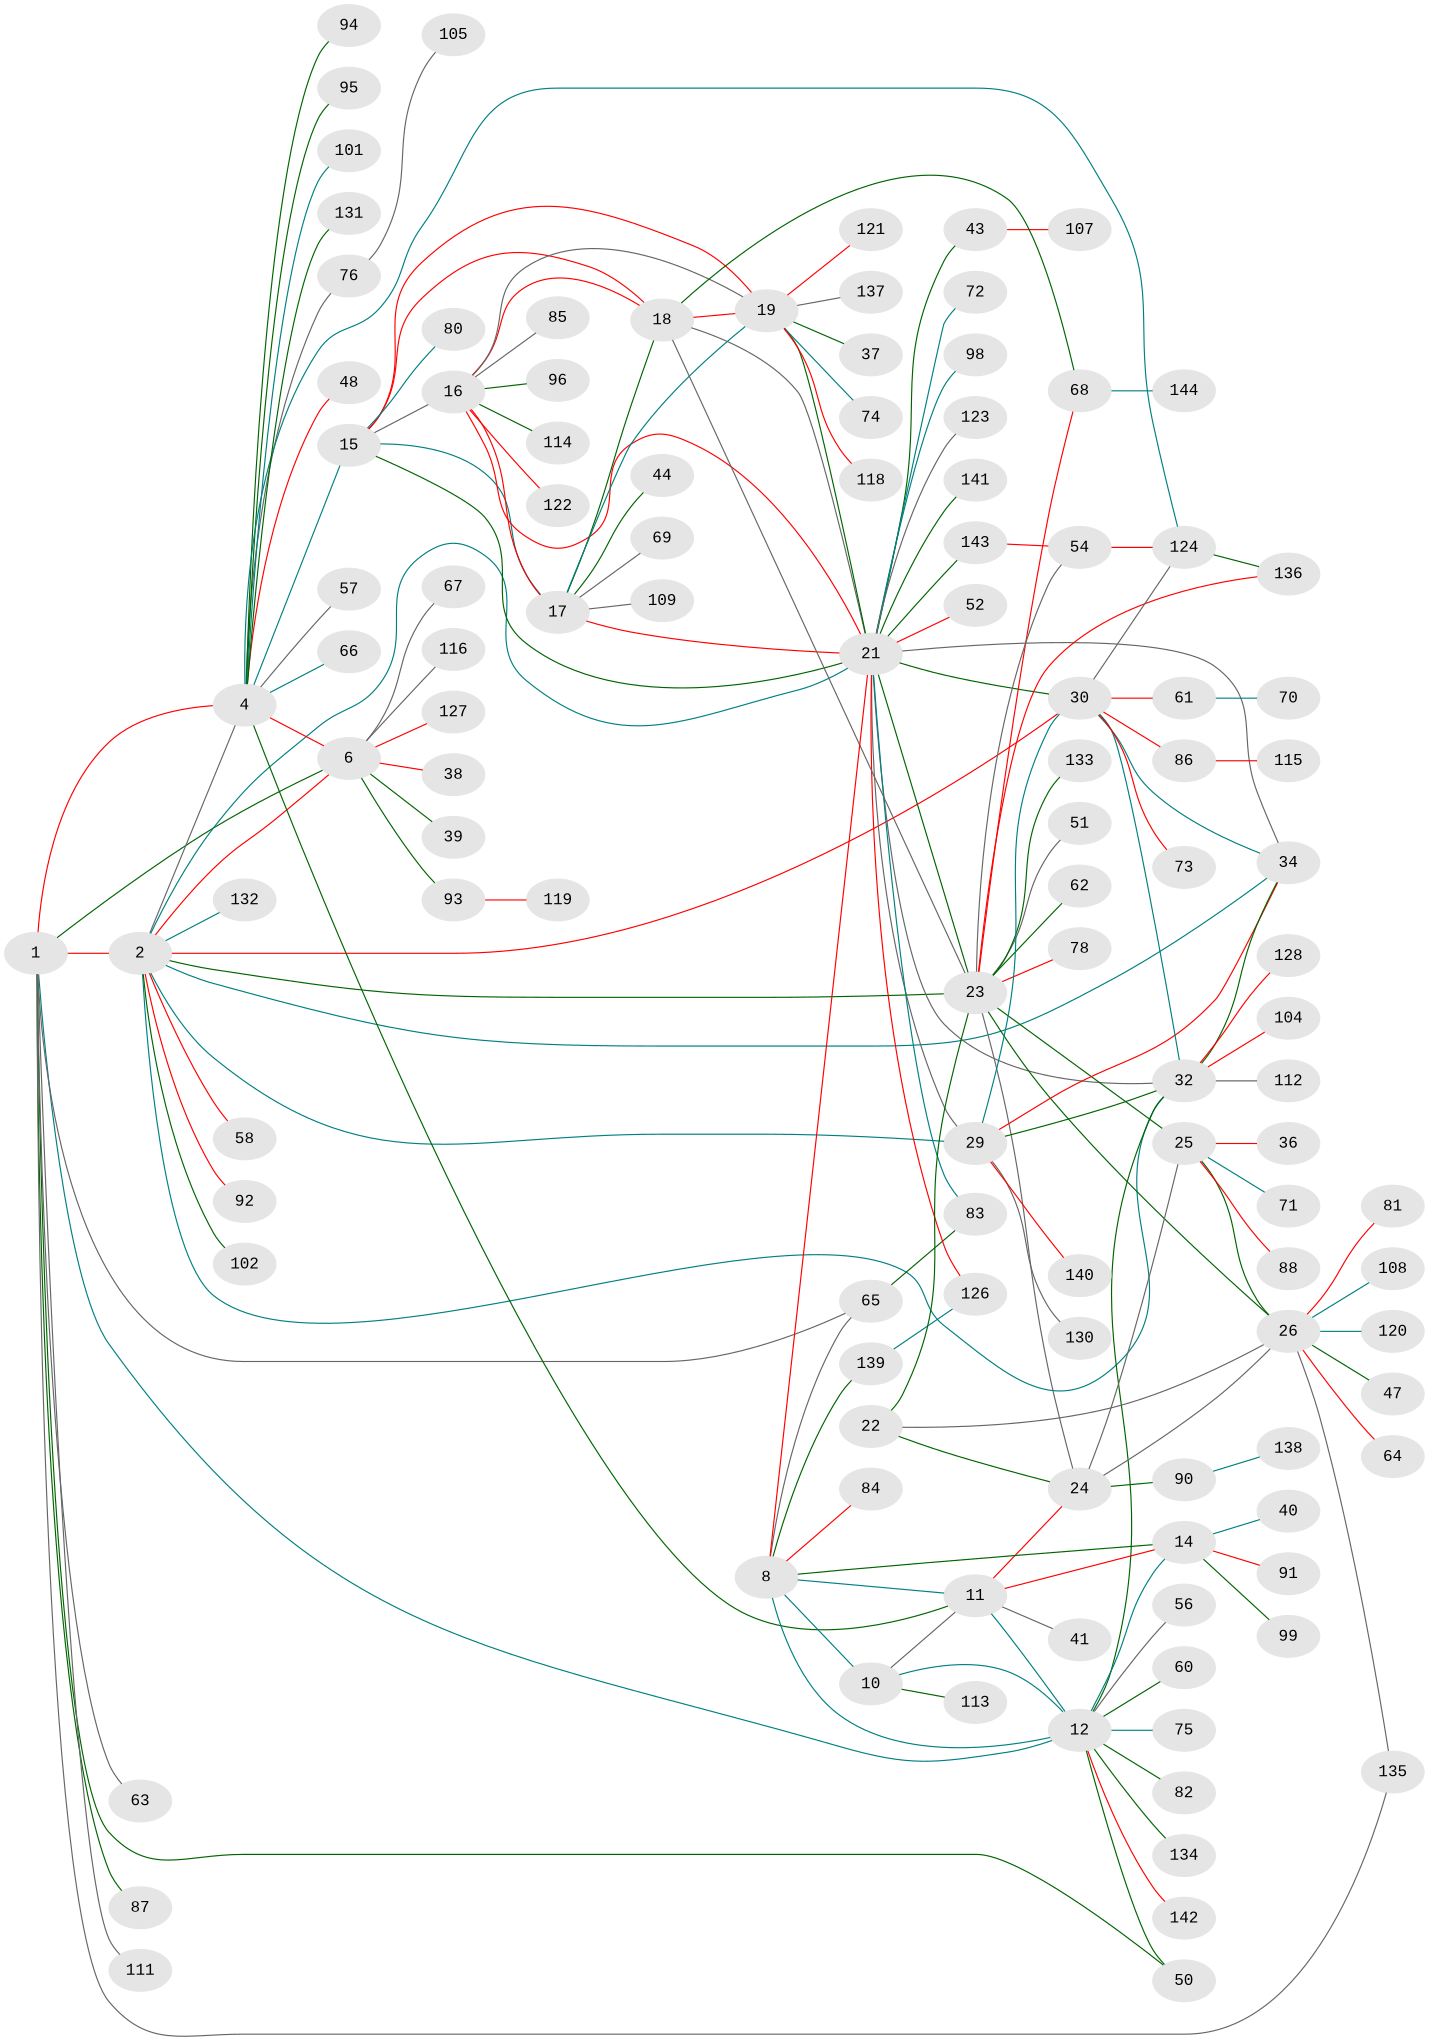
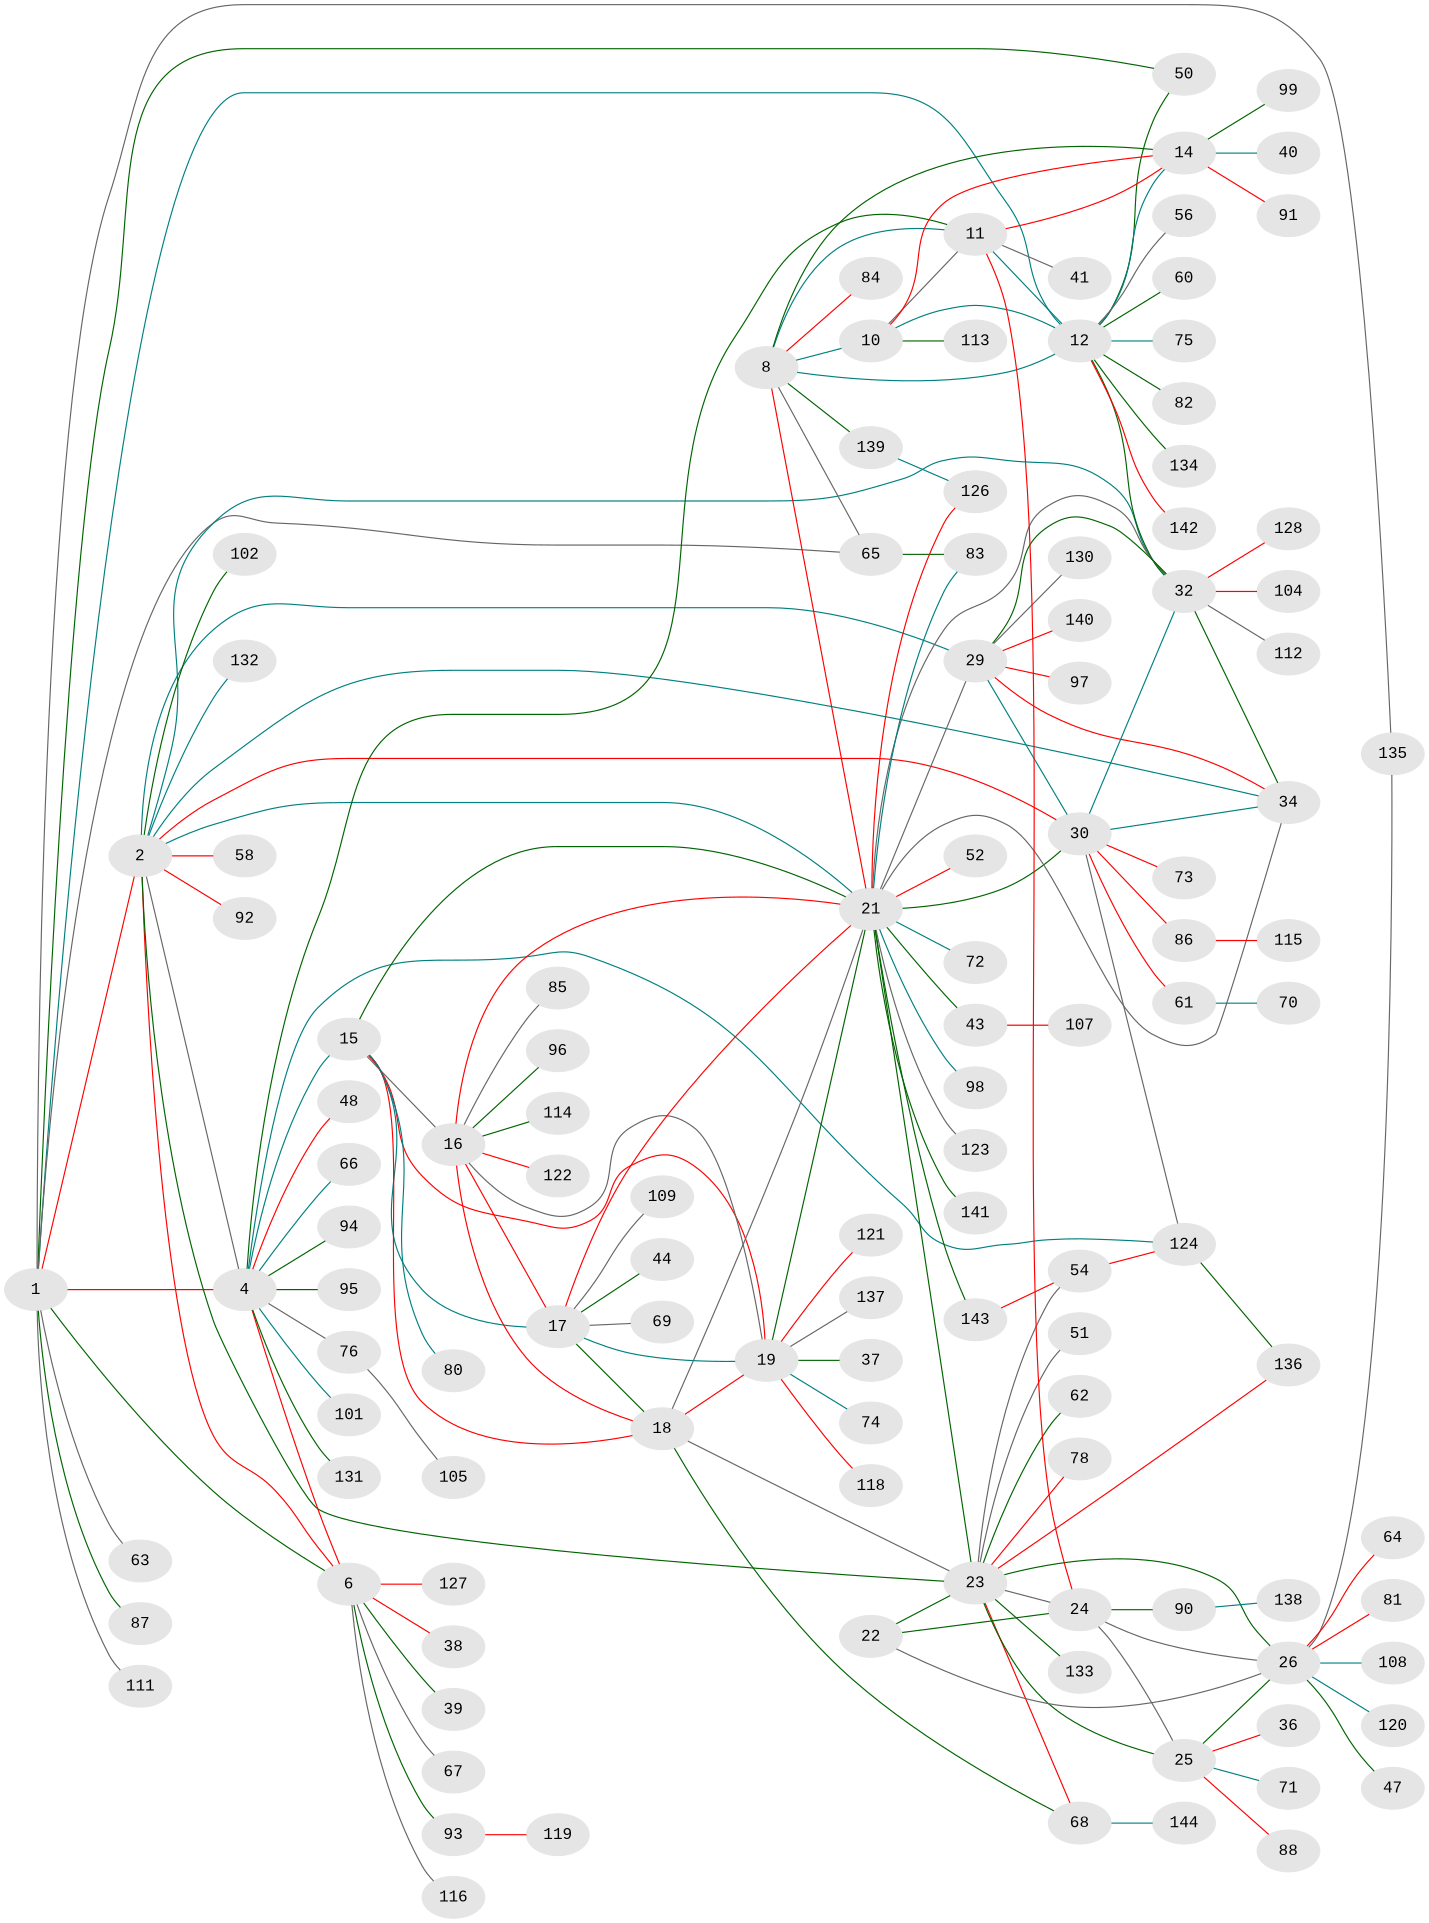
  graph {
    fontname="Liberation Mono"
    rankdir=LR
    node [color=gray90 fontname="Liberation Mono" style=filled]
    edge [color=red fontname="Liberation Mono"]
    1 [super="+3"]
    2 [super="+33"]
    4 [super="+5"]
    6 [super="+7"]
    12 [super="+13"]
    50 [super="+110"]
    63
    65
    87
    111
    135
    21 [super="+31"]
    23 [super="+27"]
    29 [super="+103"]
    30 [super="+35"]
    32 [super="+100"]
    34 [super="+117"]
    58
    92
    102
    132
    11 [super="+106"]
    15 [super="+79"]
    48 [super="+59"]
-   57 [super="+89"]
    66
    76
    94
    95
    101
    124 [super="+129"]
    131
    38
    39
    67
    93
    116
    127
    14 [super="+55"]
    56
    60
    75
    82
    134
    142
    83
    126
    43
    52
    72
    98
    123
    141
    143
    24 [super="+42"]
    68
    54
    25 [super="+28"]
    26 [super="+45"]
    51
    62
    78
    133
    136
+   97
    130
    140
    61
    73
    86
    104
    112
    128
    41
    16 [super="+53"]
    17 [super="+20"]
    18 [super="+71"]
    19 [super="+49"]
    80
    105
    119
    8 [super="+9"]
    10 [super="+46"]
    84
    139
    113
    40
    91
    99
    90
    85
    96
    114
    122
    44
    69
    109
    37
    74
    118
    121
    137
    144
    107
    22 [super="+125"]
    36
    n107 [label=71]
    88
    47
    64
    81
    108
    120
    138
    70
    115
    1 -- 2 [weight=2]
    1 -- 4 [weight=4]
    1 -- 6 [color=darkgreen weight=4]
    1 -- 12 [color=teal]
    1 -- 50 [color=darkgreen]
    1 -- 63 [color=gray40]
    1 -- 65 [color=gray40]
    1 -- 87 [color=darkgreen]
    1 -- 111 [color=gray40]
    1 -- 135 [color=gray40]
    2 -- 4 [color=gray40 weight=2]
    2 -- 6 [weight=2]
    2 -- 21 [color=teal]
    2 -- 23 [color=darkgreen]
    2 -- 29 [color=teal]
    2 -- 30 [weight=2]
    2 -- 32 [color=teal]
    2 -- 34 [color=teal]
    2 -- 58
    2 -- 92
    2 -- 102 [color=darkgreen]
    2 -- 132 [color=teal]
    4 -- 6 [weight=4]
    4 -- 11 [color=darkgreen]
    4 -- 15 [color=teal]
    4 -- 48
-   4 -- 57 [color=gray40]
    4 -- 66 [color=teal]
    4 -- 76 [color=gray40]
    4 -- 94 [color=darkgreen]
    4 -- 95 [color=darkgreen]
    4 -- 101 [color=teal]
    4 -- 124 [color=teal]
    4 -- 131 [color=darkgreen]
    6 -- 38
    6 -- 39 [color=darkgreen]
    6 -- 67 [color=gray40]
    6 -- 93 [color=darkgreen]
    6 -- 116 [color=gray40]
    6 -- 127
    12 -- 50 [color=darkgreen]
    12 -- 32 [color=darkgreen]
    12 -- 14 [color=teal weight=2]
    12 -- 56 [color=gray40]
    12 -- 60 [color=darkgreen]
    12 -- 75 [color=teal]
    12 -- 82 [color=darkgreen]
    12 -- 134 [color=darkgreen]
    12 -- 142
    65 -- 83 [color=darkgreen]
    21 -- 23 [color=darkgreen]
    21 -- 29 [color=gray40]
    21 -- 30 [color=darkgreen weight=2]
    21 -- 32 [color=gray40]
    21 -- 34 [color=gray40]
    21 -- 83 [color=teal]
    21 -- 126
    21 -- 43 [color=darkgreen]
    21 -- 52
    21 -- 72 [color=teal]
    21 -- 98 [color=teal]
    21 -- 123 [color=gray40]
    21 -- 141 [color=darkgreen]
    21 -- 143 [color=darkgreen]
    23 -- 24 [color=gray40 weight=2]
    23 -- 68
    23 -- 54 [color=gray40]
    23 -- 25 [color=darkgreen weight=4]
    23 -- 26 [color=darkgreen weight=2]
    23 -- 51 [color=gray40]
    23 -- 62 [color=darkgreen]
    23 -- 78
    23 -- 133 [color=darkgreen]
    23 -- 136
    29 -- 30 [color=teal weight=2]
    29 -- 32 [color=darkgreen]
    29 -- 34
+   29 -- 97
    29 -- 130 [color=gray40]
    29 -- 140
    30 -- 32 [color=teal weight=2]
    30 -- 34 [color=teal weight=2]
    30 -- 124 [color=gray40]
    30 -- 61
    30 -- 73
    30 -- 86
    32 -- 34 [color=darkgreen]
    32 -- 104
    32 -- 112 [color=gray40]
    32 -- 128
    11 -- 12 [color=teal weight=2]
    11 -- 14
    11 -- 24
    11 -- 41 [color=gray40]
    15 -- 21 [color=darkgreen]
    15 -- 16 [color=gray40]
    15 -- 17 [color=teal weight=2]
    15 -- 18
    15 -- 19
    15 -- 80 [color=teal]
    76 -- 105 [color=gray40]
    124 -- 136 [color=darkgreen]
    93 -- 119
    14 -- 40 [color=teal]
    14 -- 91
    14 -- 99 [color=darkgreen]
    43 -- 107
    143 -- 54
    24 -- 25 [color=gray40 weight=2]
    24 -- 26 [color=gray40]
    24 -- 90 [color=darkgreen]
    68 -- 144 [color=teal]
    54 -- 124
    25 -- 26 [color=darkgreen weight=2]
    25 -- 36
    25 -- n107 [color=teal]
    25 -- 88
    26 -- 135 [color=gray40]
    26 -- 47 [color=darkgreen]
    26 -- 64
    26 -- 81
    26 -- 108 [color=teal]
    26 -- 120 [color=teal]
    61 -- 70 [color=teal]
    86 -- 115
    16 -- 21
    16 -- 17 [weight=2]
    16 -- 18
    16 -- 19 [color=gray40]
    16 -- 85 [color=gray40]
    16 -- 96 [color=darkgreen]
    16 -- 114 [color=darkgreen]
    16 -- 122
    17 -- 21 [weight=2]
    17 -- 18 [color=darkgreen weight=2]
    17 -- 19 [color=teal weight=2]
    17 -- 44 [color=darkgreen]
    17 -- 69 [color=gray40]
    17 -- 109 [color=gray40]
    18 -- 21 [color=gray40]
    18 -- 23 [color=gray40]
    18 -- 68 [color=darkgreen]
    18 -- 19
    19 -- 21 [color=darkgreen]
    19 -- 37 [color=darkgreen]
    19 -- 74 [color=teal]
    19 -- 118
    19 -- 121
    19 -- 137 [color=gray40]
    8 -- 12 [color=teal weight=4]
    8 -- 65 [color=gray40]
    8 -- 21
    8 -- 11 [color=teal weight=2]
    8 -- 14 [color=darkgreen weight=2]
    8 -- 10 [color=teal weight=2]
    8 -- 84
    8 -- 139 [color=darkgreen]
    10 -- 12 [color=teal weight=2]
    10 -- 11 [color=gray40]
+   10 -- 14
    10 -- 113 [color=darkgreen]
    139 -- 126 [color=teal]
    90 -- 138 [color=teal]
    22 -- 23 [color=darkgreen weight=2]
    22 -- 24 [color=darkgreen]
    22 -- 26 [color=gray40]
  }
